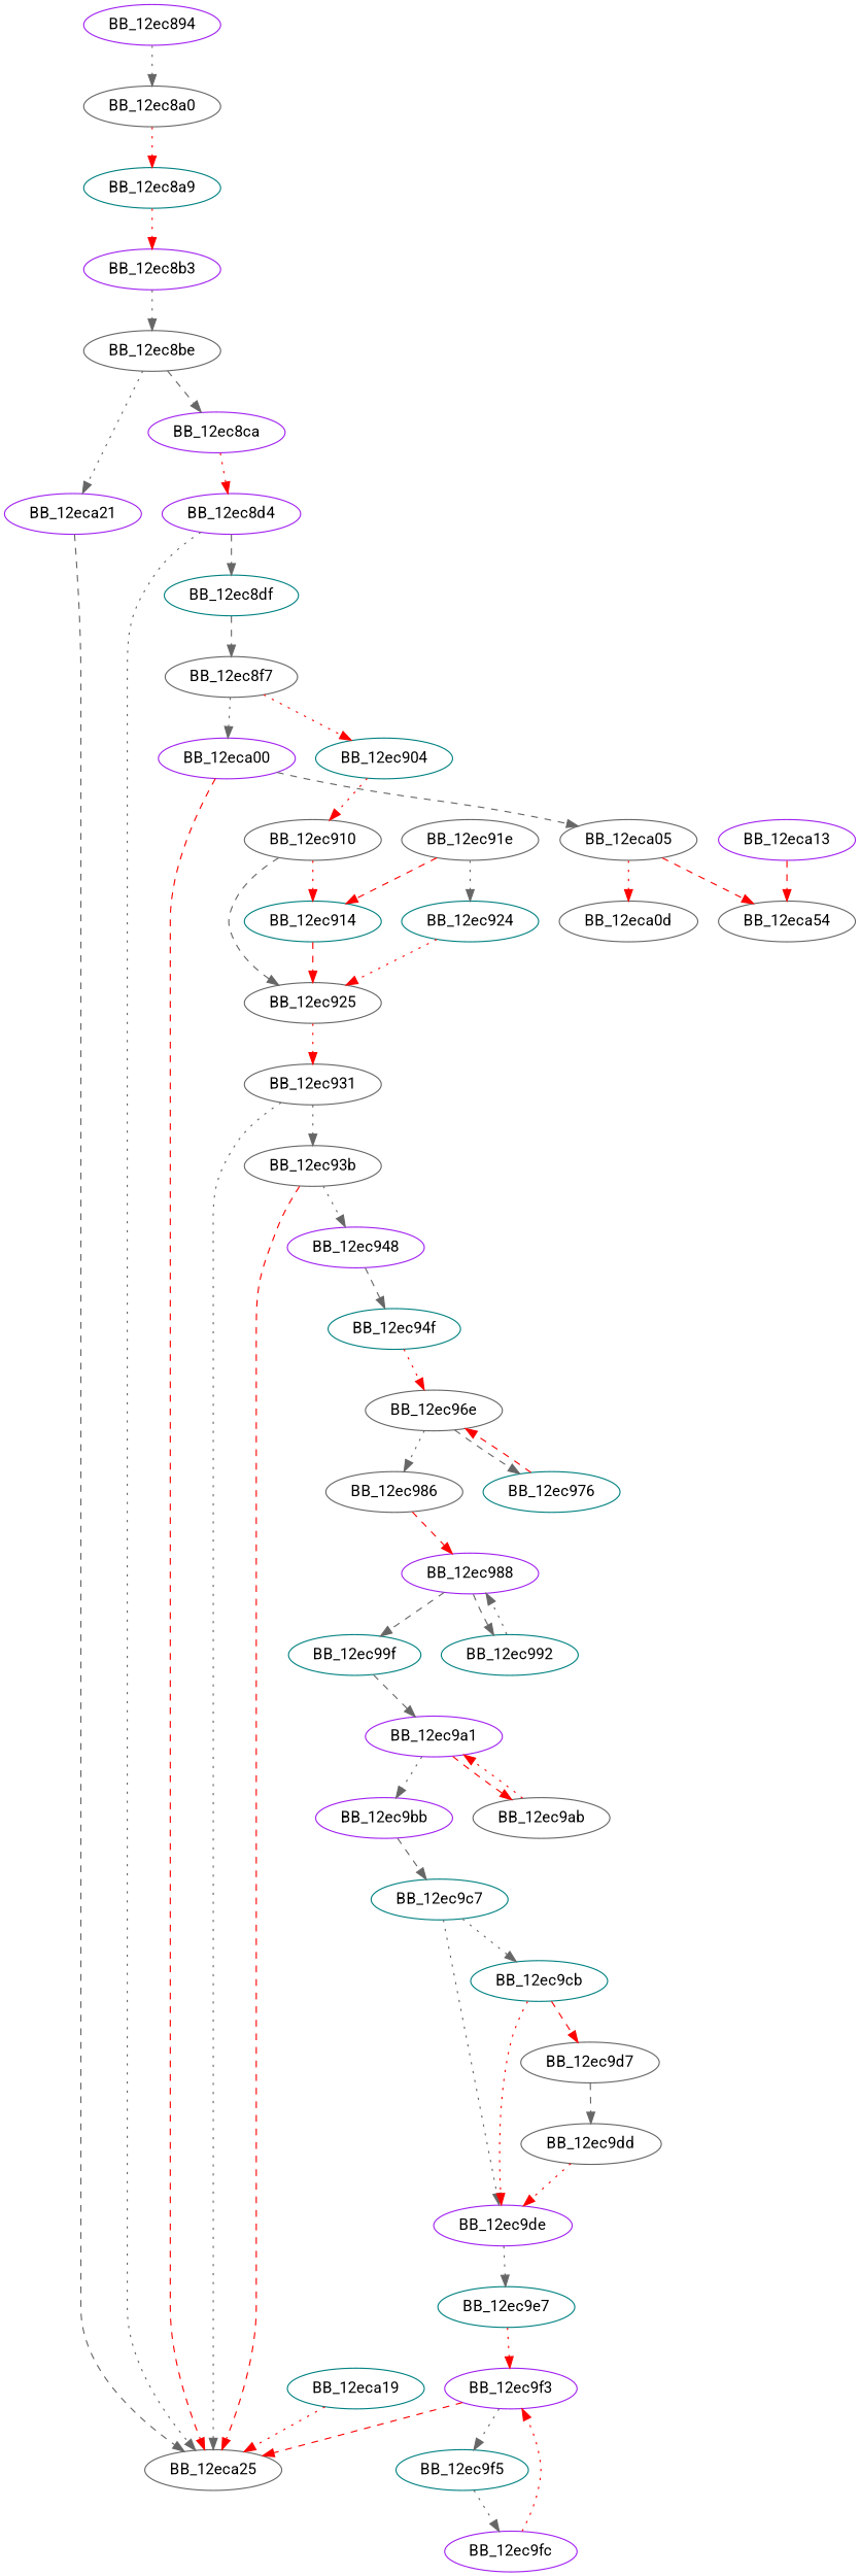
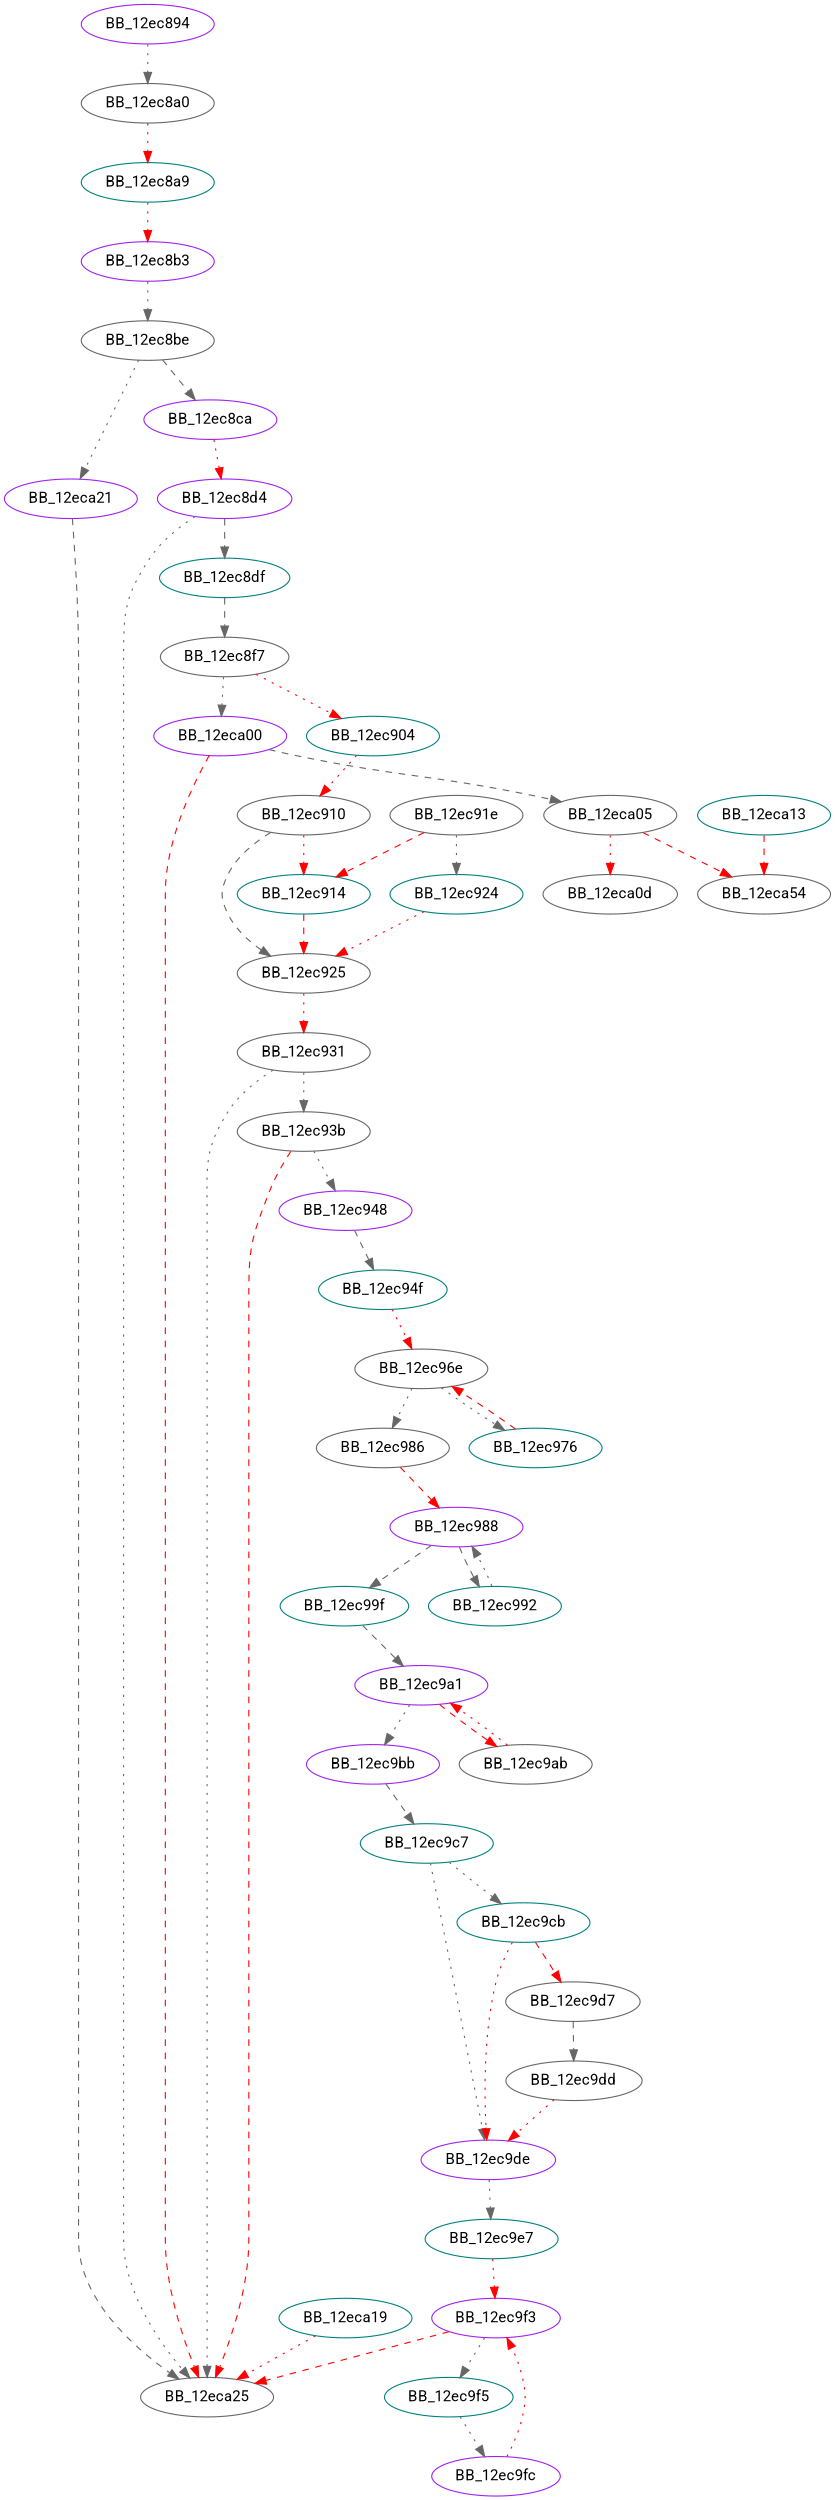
  digraph {
    fontname=Roboto
    node [color=gray40 fontname=Roboto]
    edge [color=gray40 fontname=Roboto style=dotted]
    BB_12ec894 [color=purple]
    BB_12ec8a0
    BB_12ec8a9 [color=teal]
    BB_12ec8b3 [color=purple]
    BB_12ec8be
    BB_12ec8ca [color=purple]
    BB_12eca21 [color=purple]
    BB_12ec8d4 [color=purple]
    BB_12eca25
    BB_12ec8df [color=teal]
    BB_12ec8f7
    BB_12ec904 [color=teal]
    BB_12eca00 [color=purple]
    BB_12ec910
    BB_12eca05
    BB_12ec914 [color=teal]
    BB_12ec925
    BB_12eca0d
    n19 [label=BB_12eca54]
    BB_12ec931
    BB_12ec91e
    BB_12ec924 [color=teal]
    BB_12ec93b
    BB_12ec948 [color=purple]
    BB_12ec94f [color=teal]
    BB_12ec96e
    BB_12ec976 [color=teal]
    BB_12ec986
    BB_12ec988 [color=purple]
    BB_12ec992 [color=teal]
    BB_12ec99f [color=teal]
    BB_12ec9a1 [color=purple]
    BB_12ec9ab
    BB_12ec9bb [color=purple]
    BB_12ec9c7 [color=teal]
    BB_12ec9cb [color=teal]
    BB_12ec9de [color=purple]
    BB_12ec9d7
    BB_12ec9e7 [color=teal]
    BB_12ec9dd
    BB_12ec9f3 [color=purple]
    BB_12ec9f5 [color=teal]
    BB_12ec9fc [color=purple]
-   BB_12eca13 [color=purple]
+   BB_12eca13 [color=teal]
    BB_12eca19 [color=teal]
    BB_12ec894 -> BB_12ec8a0
    BB_12ec8a0 -> BB_12ec8a9 [color=red]
    BB_12ec8a9 -> BB_12ec8b3 [color=red]
    BB_12ec8b3 -> BB_12ec8be
    BB_12ec8be -> BB_12ec8ca [style=dashed]
    BB_12ec8be -> BB_12eca21
    BB_12ec8ca -> BB_12ec8d4 [color=red]
    BB_12eca21 -> BB_12eca25 [style=dashed]
    BB_12ec8d4 -> BB_12eca25
    BB_12ec8d4 -> BB_12ec8df [style=dashed]
    BB_12ec8df -> BB_12ec8f7 [style=dashed]
    BB_12ec8f7 -> BB_12ec904 [color=red]
    BB_12ec8f7 -> BB_12eca00
    BB_12ec904 -> BB_12ec910 [color=red]
    BB_12eca00 -> BB_12eca25 [color=red style=dashed]
    BB_12eca00 -> BB_12eca05 [style=dashed]
    BB_12ec910 -> BB_12ec914 [color=red]
    BB_12ec910 -> BB_12ec925 [style=dashed]
    BB_12eca05 -> BB_12eca0d [color=red]
    BB_12eca05 -> n19 [color=red style=dashed]
    BB_12ec914 -> BB_12ec925 [color=red style=dashed]
    BB_12ec925 -> BB_12ec931 [color=red]
    BB_12ec931 -> BB_12eca25
    BB_12ec931 -> BB_12ec93b
    BB_12ec91e -> BB_12ec914 [color=red style=dashed]
    BB_12ec91e -> BB_12ec924
    BB_12ec924 -> BB_12ec925 [color=red]
    BB_12ec93b -> BB_12eca25 [color=red style=dashed]
    BB_12ec93b -> BB_12ec948
    BB_12ec948 -> BB_12ec94f [style=dashed]
    BB_12ec94f -> BB_12ec96e [color=red]
-   BB_12ec96e -> BB_12ec976 [style=dashed]
+   BB_12ec96e -> BB_12ec976
    BB_12ec96e -> BB_12ec986
    BB_12ec976 -> BB_12ec96e [color=red style=dashed]
    BB_12ec986 -> BB_12ec988 [color=red style=dashed]
    BB_12ec988 -> BB_12ec992 [style=dashed]
    BB_12ec988 -> BB_12ec99f [style=dashed]
    BB_12ec992 -> BB_12ec988
    BB_12ec99f -> BB_12ec9a1 [style=dashed]
    BB_12ec9a1 -> BB_12ec9ab [color=red style=dashed]
    BB_12ec9a1 -> BB_12ec9bb
    BB_12ec9ab -> BB_12ec9a1 [color=red]
    BB_12ec9bb -> BB_12ec9c7 [style=dashed]
    BB_12ec9c7 -> BB_12ec9cb
    BB_12ec9c7 -> BB_12ec9de
    BB_12ec9cb -> BB_12ec9de [color=red]
    BB_12ec9cb -> BB_12ec9d7 [color=red style=dashed]
    BB_12ec9de -> BB_12ec9e7
    BB_12ec9d7 -> BB_12ec9dd [style=dashed]
    BB_12ec9e7 -> BB_12ec9f3 [color=red]
    BB_12ec9dd -> BB_12ec9de [color=red]
    BB_12ec9f3 -> BB_12eca25 [color=red style=dashed]
    BB_12ec9f3 -> BB_12ec9f5
    BB_12ec9f5 -> BB_12ec9fc
    BB_12ec9fc -> BB_12ec9f3 [color=red]
    BB_12eca13 -> n19 [color=red style=dashed]
    BB_12eca19 -> BB_12eca25 [color=red]
  }
